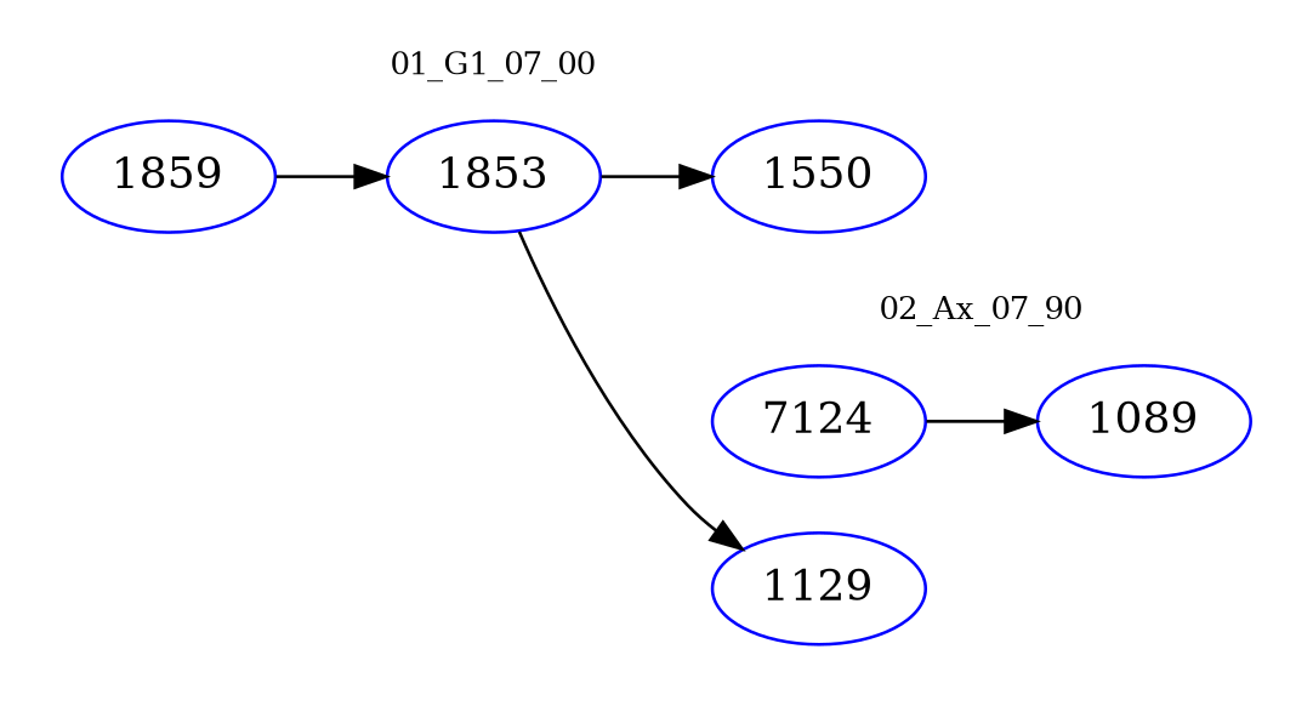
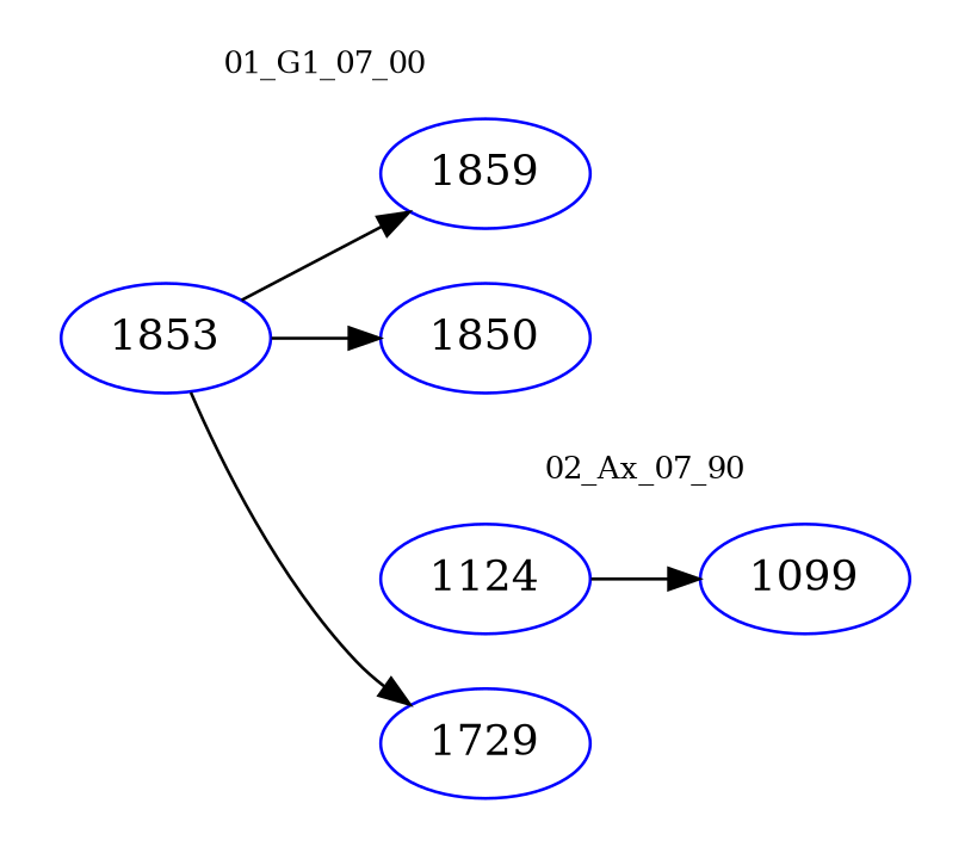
  digraph {
    rankdir=LR
    node [color=blue]
    edge [color=black]
-   n1 [label=7124]
-   n2 [label=1089]
-   n3 [label=1129]
+   n1 [label=1124]
+   n2 [label=1099]
+   n3 [label=1729]
    n4 [label=1853]
-   n5 [label=1550]
+   n5 [label=1850]
    n6 [label=1859]
    subgraph cluster_1 {
      color=white
      fontsize=10
      label="02_Ax_07_90"
      n1
      n2
      n3
    }
    subgraph cluster_2 {
      color=white
      fontsize=10
      label="01_G1_07_00"
      n4
      n5
      n6
    }
    n1 -> n2
    n4 -> n3
    n4 -> n5
-   n6 -> n4
+   n4 -> n6
  }
